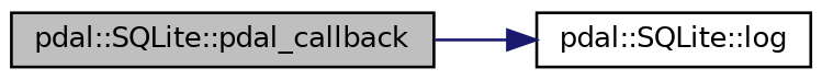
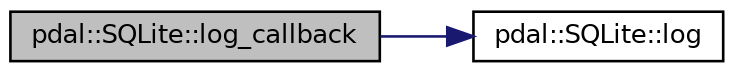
  digraph {
    rankdir=LR
    node [color=black fontname=Helvetica fontsize=10 shape=record style=filled]
-   n1 [fillcolor=grey75 fontcolor=black height=0.2 label="pdal::SQLite::pdal_callback" width=0.4]
+   n1 [fillcolor=grey75 fontcolor=black height=0.2 label="pdal::SQLite::log_callback" width=0.4]
    n2 [fillcolor=white height=0.2 label="pdal::SQLite::log" width=0.4]
    n1 -> n2 [color=midnightblue fontname=Helvetica fontsize=10 labelfontname=Helvetica labelfontsize=10 style=solid]
  }
